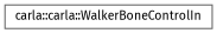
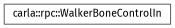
  digraph {
    rankdir=LR
    fontname="Fira Sans"
-   n1 [color=grey40 fillcolor=white fontname="Fira Sans" fontsize=10 height=0.2 label="carla::carla::WalkerBoneControlIn" shape=box style=filled width=0.4]
+   n1 [color=grey40 fillcolor=white fontname="Fira Sans" fontsize=10 height=0.2 label="carla::rpc::WalkerBoneControlIn" shape=box style=filled width=0.4]
  }
